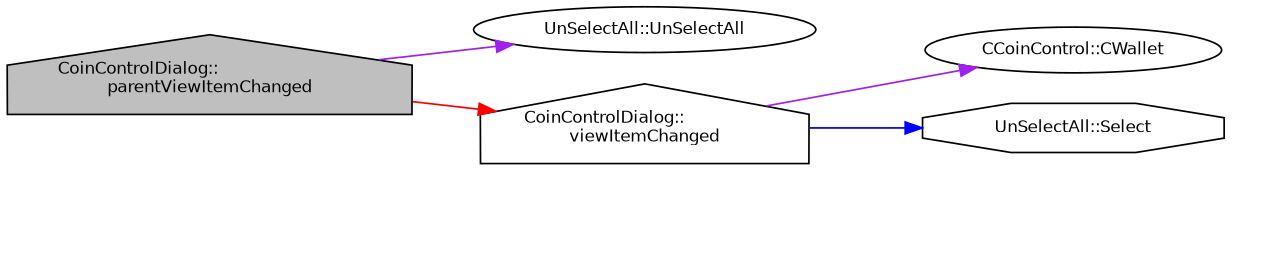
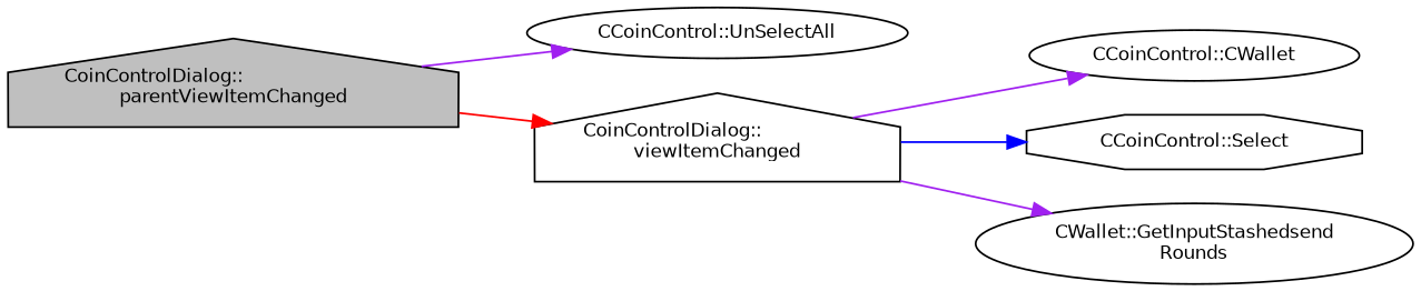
  digraph {
    rankdir=LR
    node [color=black fillcolor=white fontname=Helvetica fontsize=10 shape=ellipse style=filled]
    edge [color=purple fontname=Helvetica fontsize=10 labelfontname=Helvetica labelfontsize=10 style=solid]
    n1 [fillcolor=grey75 fontcolor=black height=0.2 label="CoinControlDialog::\lparentViewItemChanged" shape=house width=0.4]
-   n2 [height=0.2 label="UnSelectAll::UnSelectAll" width=0.4]
+   n2 [height=0.2 label="CCoinControl::UnSelectAll" width=0.4]
    n3 [height=0.2 label="CoinControlDialog::\lviewItemChanged" shape=house width=0.4]
    n4 [height=0.2 label="CCoinControl::CWallet" width=0.4]
-   n5 [height=0.2 label="UnSelectAll::Select" shape=octagon width=0.4]
+   n5 [height=0.2 label="CCoinControl::Select" shape=octagon width=0.4]
+   n6 [height=0.2 label="CWallet::GetInputStashedsend\lRounds" width=0.4]
    n1 -> n2
    n1 -> n3 [color=red]
    n3 -> n4
    n3 -> n5 [color=blue]
+   n3 -> n6
  }
